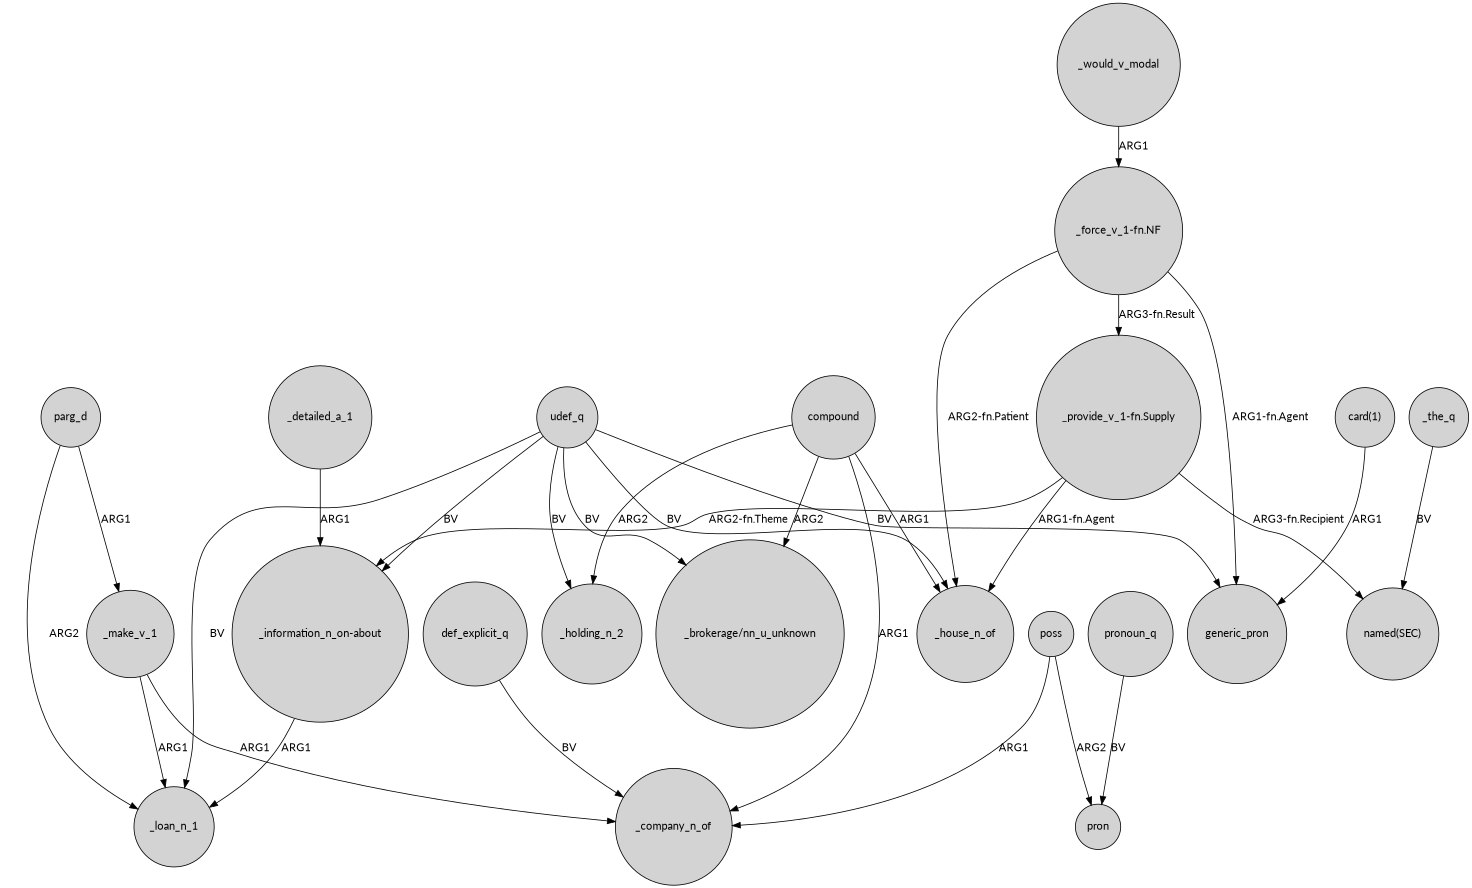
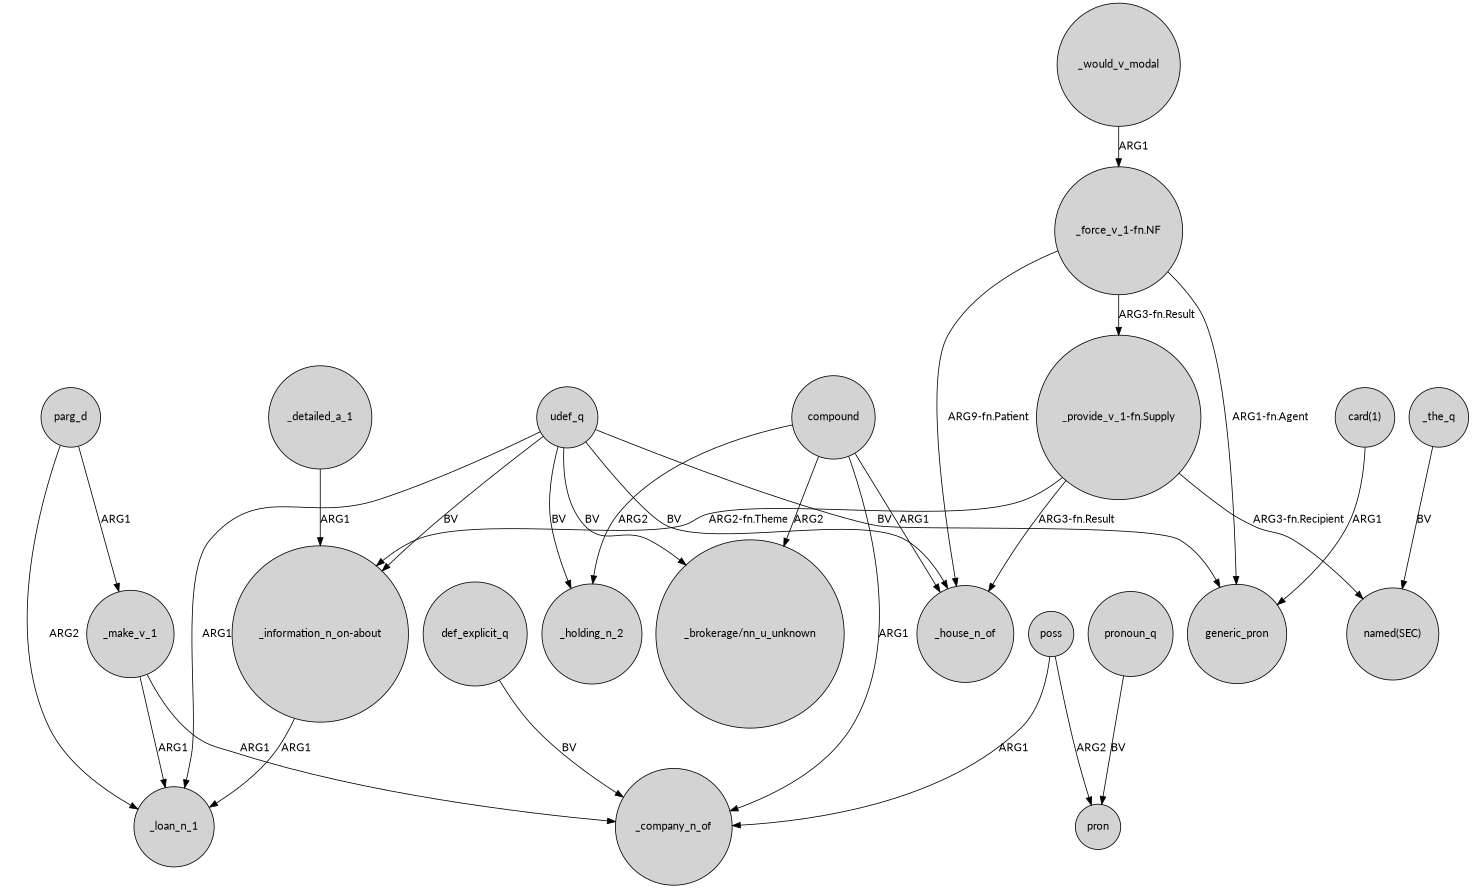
  digraph {
    fontname=Lato
    node [fontname=Lato shape=circle style=filled]
    edge [fontname=Lato]
    parg_d
    _loan_n_1
    _make_v_1
    _company_n_of
    udef_q
    n6 [label=generic_pron]
    "_information_n_on-about"
    n8 [label=_holding_n_2]
    "_brokerage/nn_u_unknown"
    _house_n_of
    poss
    pron
    _detailed_a_1
    compound
    "_provide_v_1-fn.Supply"
    "named(SEC)"
    "_force_v_1-fn.NF"
    def_explicit_q
    pronoun_q
    _would_v_modal
    "card(1)"
    _the_q
    parg_d -> _loan_n_1 [label=ARG2]
    parg_d -> _make_v_1 [label=ARG1]
    _make_v_1 -> _loan_n_1 [label=ARG1]
    _make_v_1 -> _company_n_of [label=ARG1]
-   udef_q -> _loan_n_1 [label=BV]
+   udef_q -> _loan_n_1 [label=ARG1]
    udef_q -> n6 [label=BV]
    udef_q -> "_information_n_on-about" [label=BV]
    udef_q -> n8 [label=BV]
    udef_q -> "_brokerage/nn_u_unknown" [label=BV]
    udef_q -> _house_n_of [label=BV]
    "_information_n_on-about" -> _loan_n_1 [label=ARG1]
    poss -> _company_n_of [label=ARG1]
    poss -> pron [label=ARG2]
    _detailed_a_1 -> "_information_n_on-about" [label=ARG1]
    compound -> _company_n_of [label=ARG1]
    compound -> n8 [label=ARG2]
    compound -> "_brokerage/nn_u_unknown" [label=ARG2]
    compound -> _house_n_of [label=ARG1]
    "_provide_v_1-fn.Supply" -> "_information_n_on-about" [label="ARG2-fn.Theme"]
-   "_provide_v_1-fn.Supply" -> _house_n_of [label="ARG1-fn.Agent"]
+   "_provide_v_1-fn.Supply" -> _house_n_of [label="ARG3-fn.Result"]
    "_provide_v_1-fn.Supply" -> "named(SEC)" [label="ARG3-fn.Recipient"]
    "_force_v_1-fn.NF" -> n6 [label="ARG1-fn.Agent"]
-   "_force_v_1-fn.NF" -> _house_n_of [label="ARG2-fn.Patient"]
+   "_force_v_1-fn.NF" -> _house_n_of [label="ARG9-fn.Patient"]
    "_force_v_1-fn.NF" -> "_provide_v_1-fn.Supply" [label="ARG3-fn.Result"]
    def_explicit_q -> _company_n_of [label=BV]
    pronoun_q -> pron [label=BV]
    _would_v_modal -> "_force_v_1-fn.NF" [label=ARG1]
    "card(1)" -> n6 [label=ARG1]
    _the_q -> "named(SEC)" [label=BV]
  }
